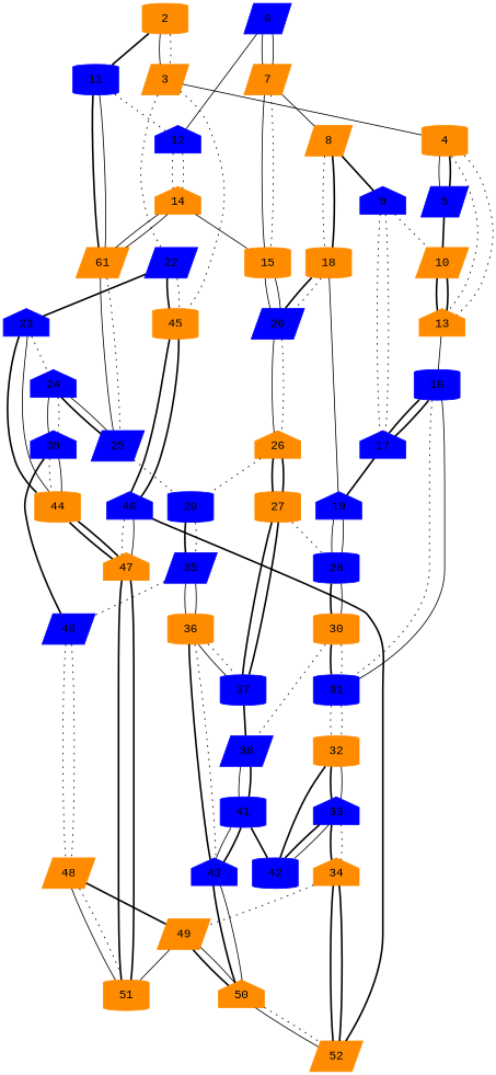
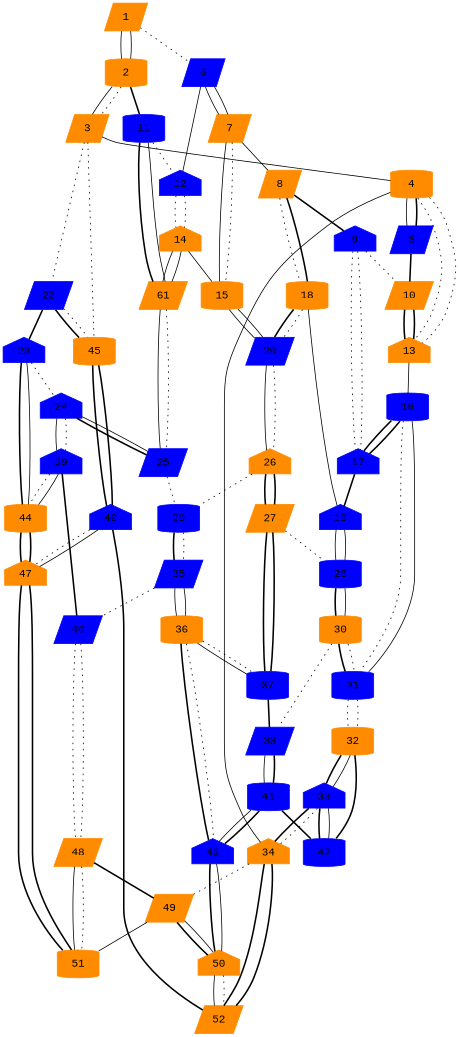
  graph {
    fontname="Liberation Mono"
    node [color=darkorange fontname="Liberation Mono" shape=parallelogram style=filled]
    edge [fontname="Liberation Mono" style=bold]
+   1
    2 [shape=cylinder]
    6 [color=blue]
    3
    11 [color=blue shape=cylinder]
    7
    12 [color=blue shape=house]
    4 [shape=cylinder]
    22 [color=blue]
    45 [shape=cylinder]
    n11 [label=61]
    5 [color=blue]
    13 [shape=house]
    34 [shape=house]
    23 [color=blue shape=house]
    46 [color=blue shape=house]
    10
    16 [color=blue shape=cylinder]
    52
    49
    8
    15 [shape=cylinder]
    14 [shape=house]
    9 [color=blue shape=house]
    18 [shape=cylinder]
    20 [color=blue]
    17 [color=blue shape=house]
    19 [color=blue shape=house]
    25 [color=blue]
    31 [color=blue shape=cylinder]
    26 [shape=house]
    32 [shape=cylinder]
    28 [color=blue shape=cylinder]
    30 [shape=cylinder]
    29 [color=blue shape=cylinder]
-   27 [shape=cylinder]
+   27
    24 [color=blue shape=house]
    44 [shape=cylinder]
    39 [color=blue shape=house]
    47 [shape=house]
    40 [color=blue]
    35 [color=blue]
    37 [color=blue shape=cylinder]
    38 [color=blue]
    36 [shape=cylinder]
    41 [color=blue shape=cylinder]
    33 [color=blue shape=house]
    42 [color=blue shape=cylinder]
    43 [color=blue shape=house]
    48
    50 [shape=house]
    51 [shape=cylinder]
+   1 -- 2 [style=solid]
+   1 -- 2 [style=solid]
+   1 -- 6 [style=dotted]
    2 -- 3 [style=solid]
    2 -- 3 [style=dotted]
    2 -- 11
    6 -- 7 [style=solid]
    6 -- 7 [style=solid]
    6 -- 12 [style=solid]
    3 -- 4 [style=solid]
    3 -- 22 [style=dotted]
    3 -- 45 [style=dotted]
    11 -- 12 [style=dotted]
    11 -- n11
    11 -- n11 [style=solid]
    7 -- 8 [style=solid]
    7 -- 15 [style=solid]
    7 -- 15 [style=dotted]
    12 -- 14 [style=dotted]
    12 -- 14 [style=dotted]
    4 -- 5 [style=solid]
    4 -- 5
    4 -- 13 [style=dotted]
    4 -- 13 [style=dotted]
+   4 -- 34 [style=solid]
    22 -- 45
    22 -- 45 [style=dotted]
    22 -- 23
    45 -- 46
    45 -- 46
    n11 -- 25 [style=solid]
    n11 -- 25 [style=dotted]
    5 -- 10
    13 -- 16 [style=solid]
    34 -- 52
    34 -- 52
    34 -- 49 [style=dotted]
    23 -- 24 [style=dotted]
    23 -- 44
    23 -- 44 [style=solid]
    46 -- 52
    46 -- 47 [style=dotted]
    46 -- 47 [style=solid]
    10 -- 13
    10 -- 13
    16 -- 17
    16 -- 17
    16 -- 31 [style=dotted]
    16 -- 31 [style=solid]
    49 -- 50
    49 -- 50 [style=solid]
    49 -- 51 [style=solid]
    8 -- 9
    8 -- 18 [style=dotted]
    8 -- 18
    15 -- 20 [style=solid]
    15 -- 20 [style=solid]
    14 -- n11 [style=solid]
    14 -- n11 [style=solid]
    14 -- 15 [style=solid]
    9 -- 10 [style=dotted]
    9 -- 17 [style=dotted]
    9 -- 17 [style=dotted]
    18 -- 20
    18 -- 20 [style=dotted]
    18 -- 19 [style=solid]
    20 -- 26 [style=solid]
    20 -- 26 [style=dotted]
    17 -- 19
    19 -- 28 [style=solid]
    19 -- 28 [style=solid]
    25 -- 29 [style=dotted]
    31 -- 32 [style=dotted]
    31 -- 32 [style=dotted]
    26 -- 29 [style=dotted]
    26 -- 27
    26 -- 27
    32 -- 33
    32 -- 33 [style=solid]
    32 -- 42
    28 -- 30
    28 -- 30 [style=solid]
    30 -- 31
    30 -- 31 [style=dotted]
    30 -- 38 [style=dotted]
    29 -- 35
    29 -- 35 [style=dotted]
    27 -- 28 [style=dotted]
    27 -- 37
    27 -- 37
    24 -- 25
    24 -- 25 [style=solid]
    24 -- 39 [style=solid]
    24 -- 39 [style=dotted]
    44 -- 47
    44 -- 47
    39 -- 44 [style=dotted]
    39 -- 44 [style=solid]
    39 -- 40
    47 -- 51
    47 -- 51
    40 -- 48 [style=dotted]
    40 -- 48 [style=dotted]
    35 -- 40 [style=dotted]
    35 -- 36 [style=solid]
    35 -- 36 [style=solid]
    37 -- 38
    38 -- 41 [style=solid]
    38 -- 41
    36 -- 37 [style=solid]
    36 -- 37 [style=dotted]
    36 -- 43
    36 -- 43 [style=dotted]
    41 -- 42
    41 -- 43 [style=solid]
    41 -- 43
    33 -- 34
    33 -- 34 [style=dotted]
    33 -- 42
    33 -- 42 [style=solid]
    43 -- 50
    43 -- 50 [style=solid]
    48 -- 49
    48 -- 51 [style=solid]
    48 -- 51 [style=dotted]
    50 -- 52 [style=solid]
    50 -- 52 [style=dotted]
  }
